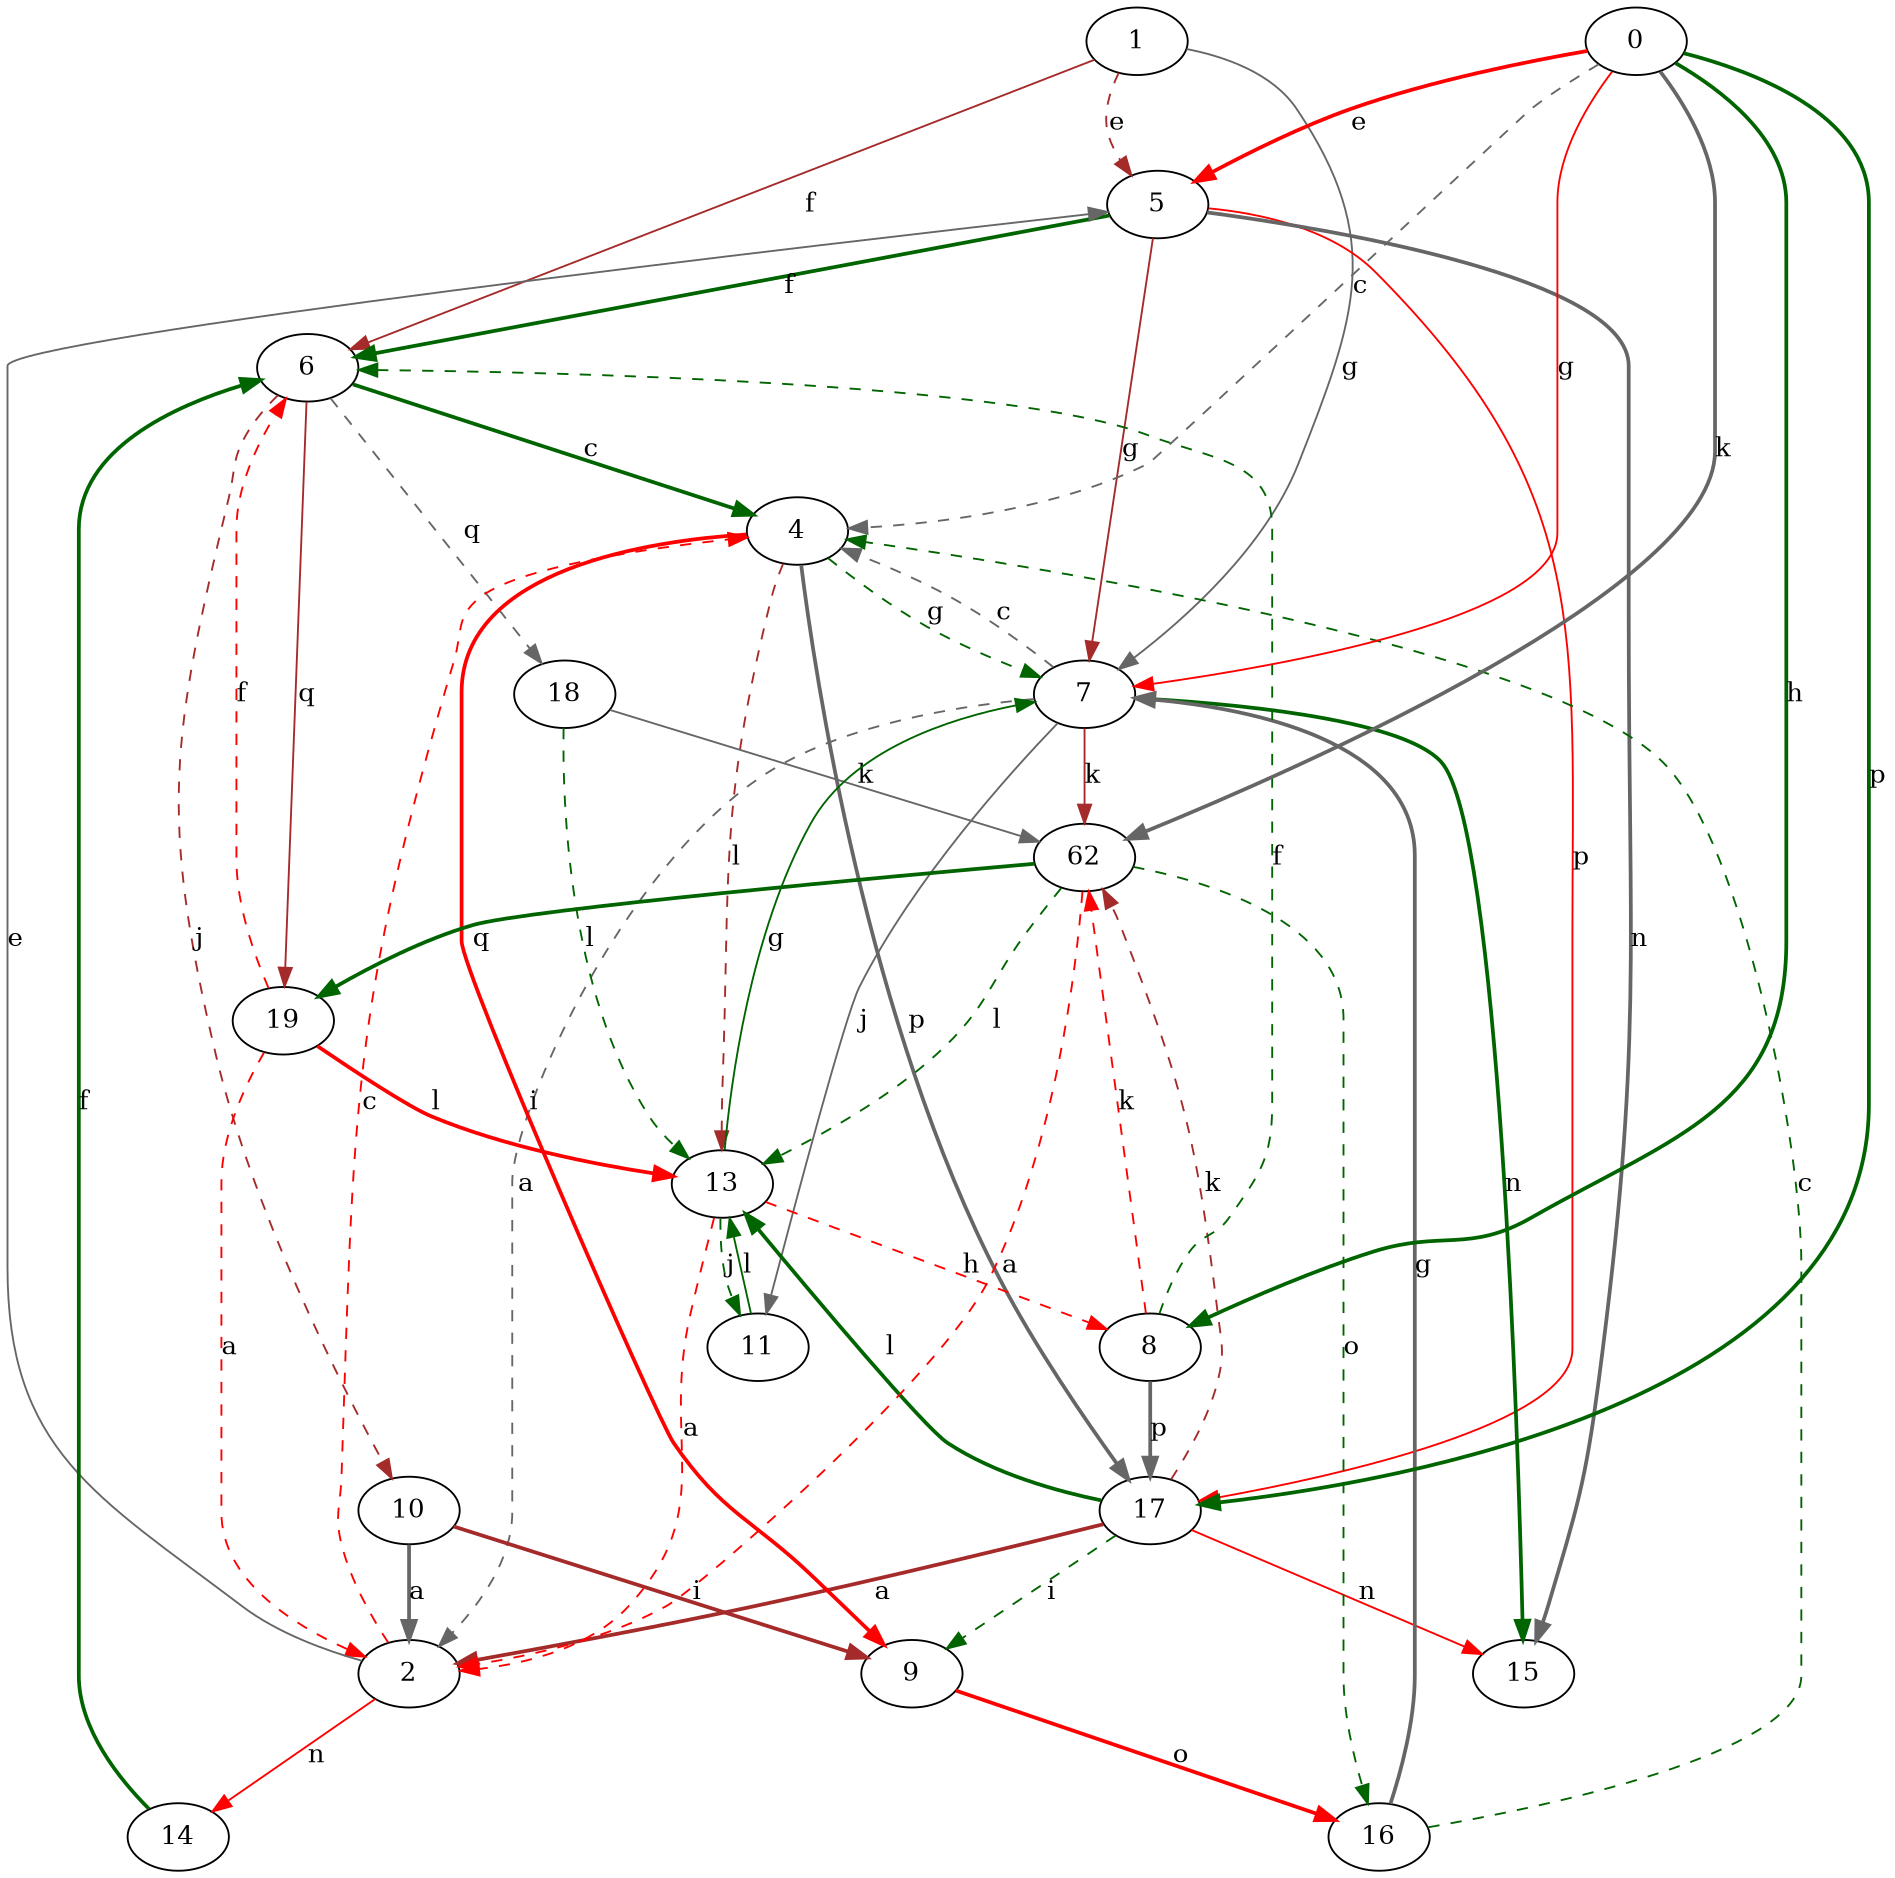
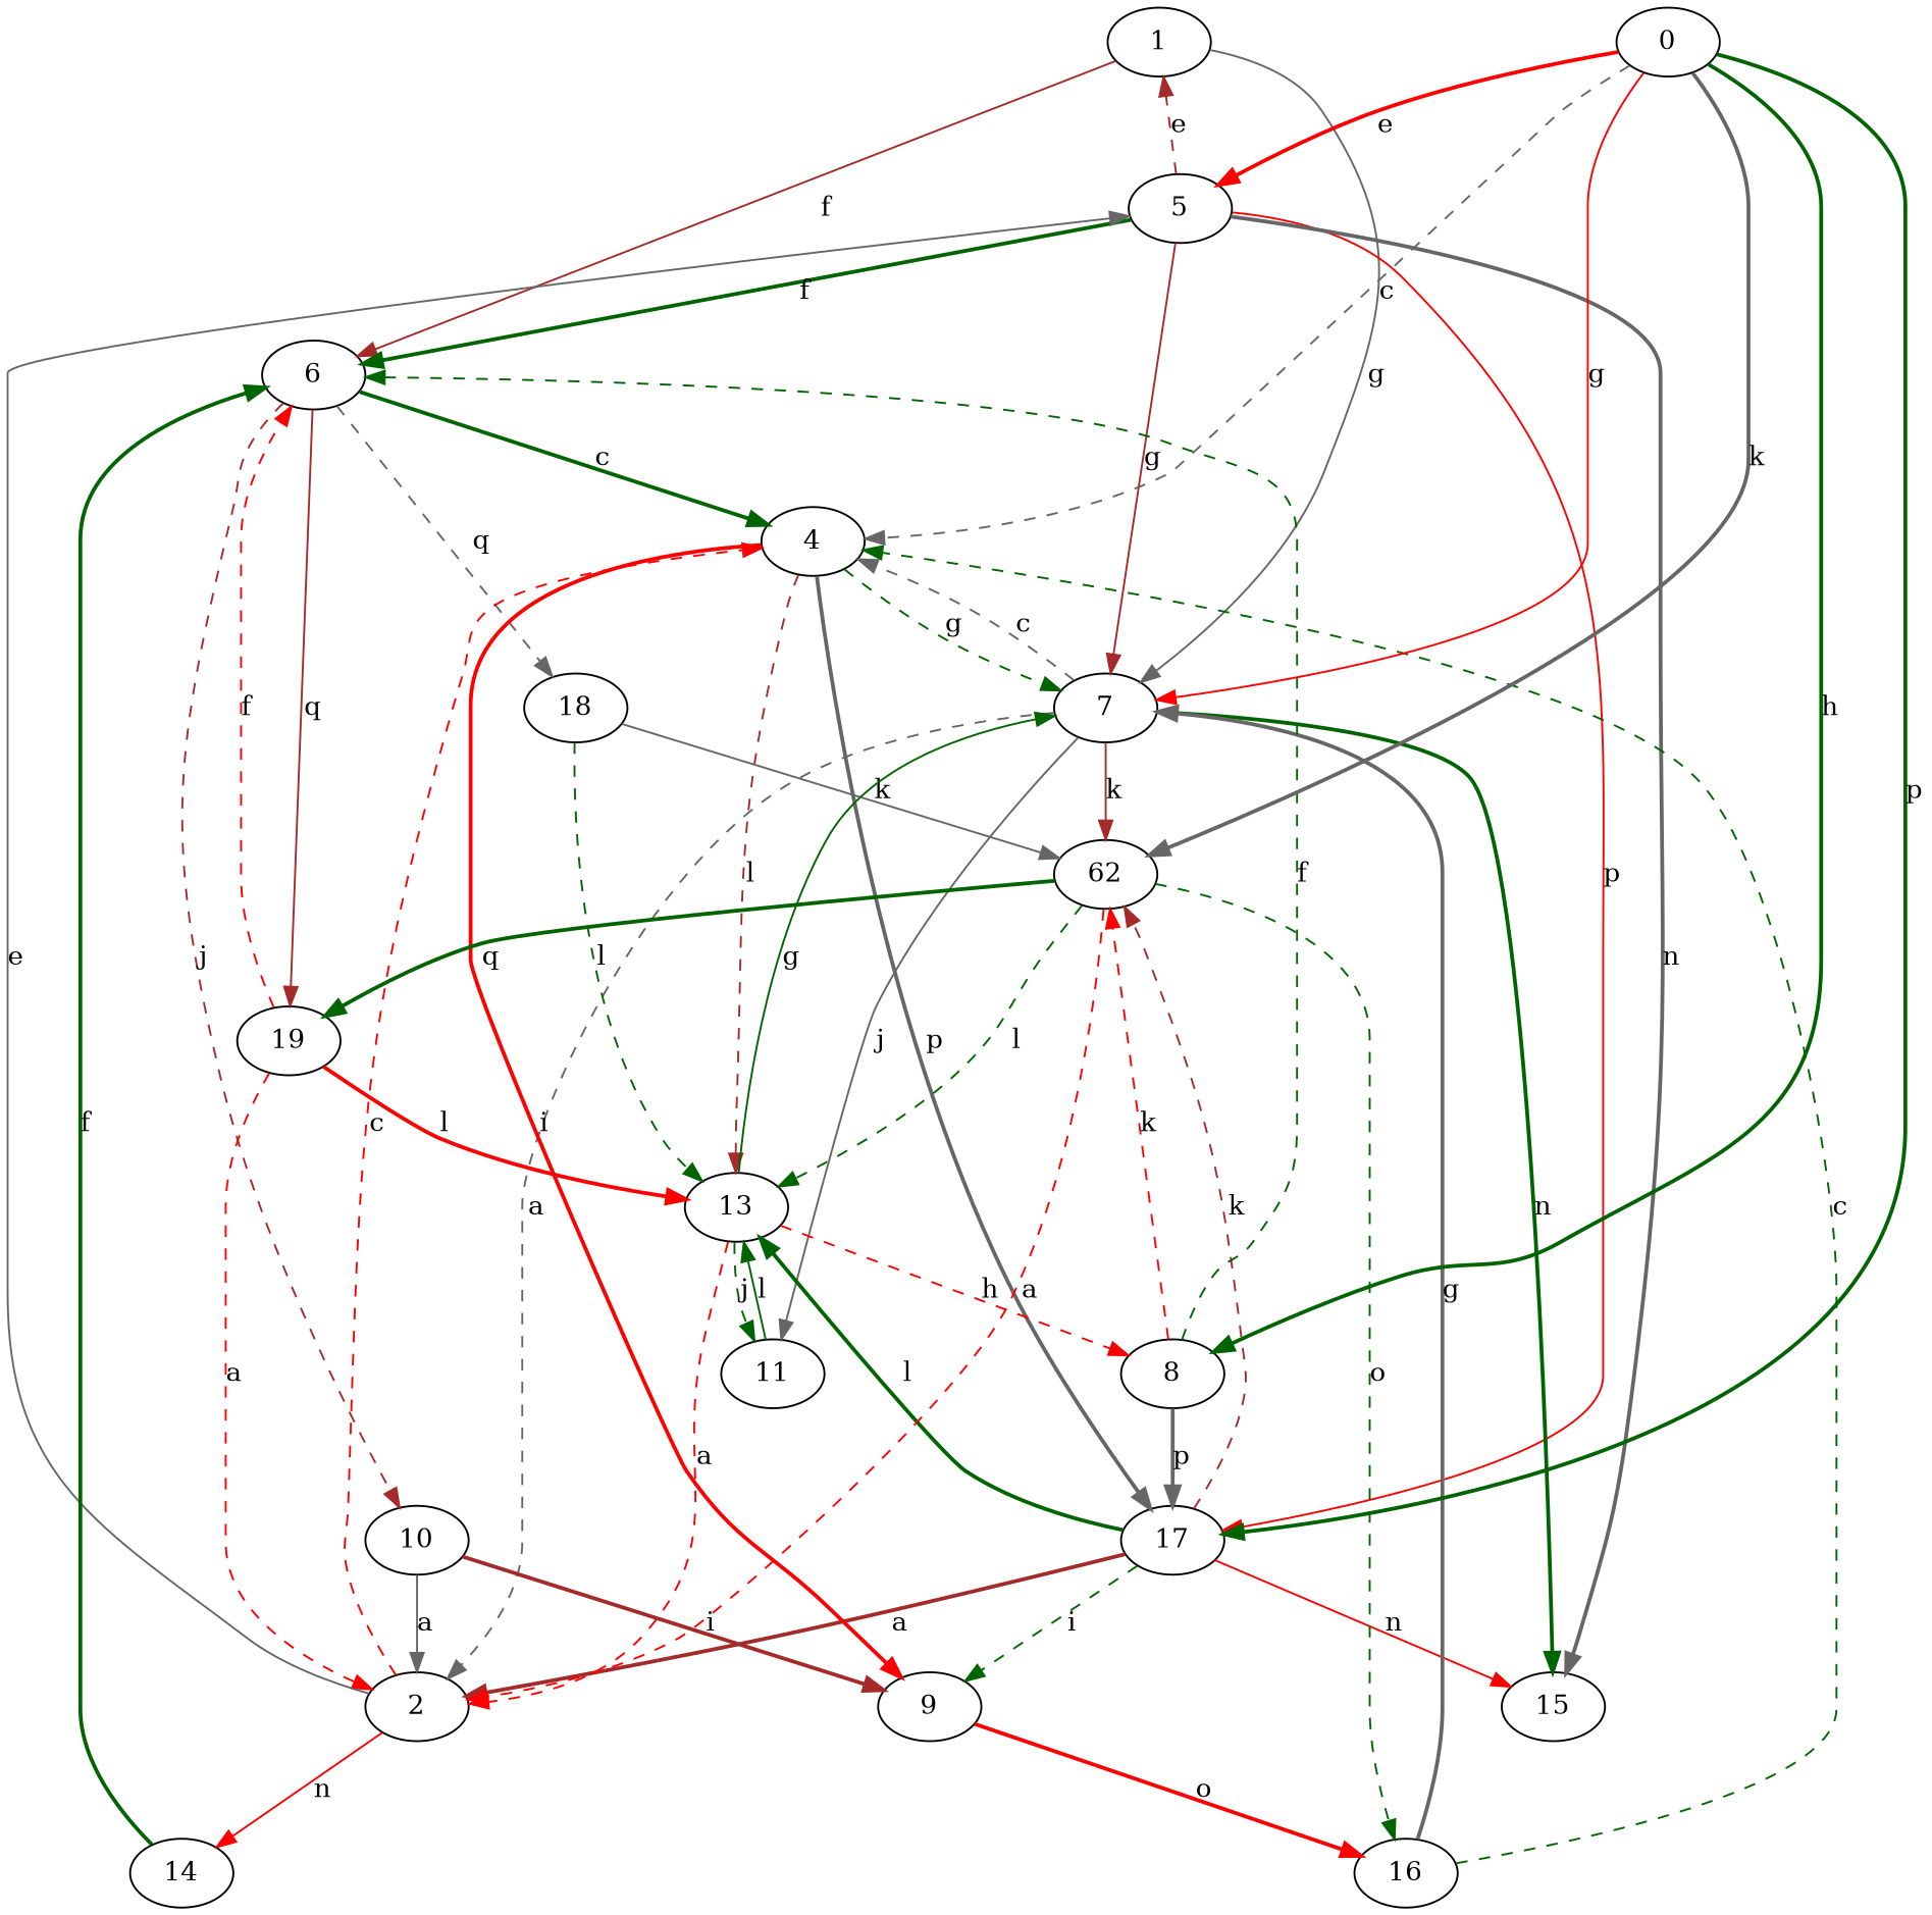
  strict digraph {
    edge [color=darkgreen style=dashed]
    1
    5
    6
    7
    17
    15
    4
    10
    18
    19
    2
    11
    n13 [label=62]
    14
    9
    13
    16
    8
    0
-   1 -> 5 [color=brown label=e]
+   5 -> 1 [color=brown label=e]
    1 -> 6 [color=brown label=f style=solid]
    1 -> 7 [color=gray40 label=g style=solid]
    5 -> 6 [label=f style=bold]
    5 -> 7 [color=brown label=g style=solid]
    5 -> 17 [color=red label=p style=solid]
    5 -> 15 [color=gray40 label=n style=bold]
    6 -> 4 [label=c style=bold]
    6 -> 10 [color=brown label=j]
    6 -> 18 [color=gray40 label=q]
    6 -> 19 [color=brown label=q style=solid]
    7 -> 15 [label=n style=bold]
    7 -> 4 [color=gray40 label=c]
    7 -> 2 [color=gray40 label=a]
    7 -> 11 [color=gray40 label=j style=solid]
    7 -> n13 [color=brown label=k style=solid]
    17 -> 15 [color=red label=n style=solid]
    17 -> 2 [color=brown label=a style=bold]
    17 -> n13 [color=brown label=k]
    17 -> 9 [label=i]
    17 -> 13 [label=l style=bold]
    4 -> 7 [label=g]
    4 -> 17 [color=gray40 label=p style=bold]
    4 -> 9 [color=red label=i style=bold]
    4 -> 13 [color=brown label=l]
-   10 -> 2 [color=gray40 label=a style=bold]
+   10 -> 2 [color=gray40 label=a style=solid]
    10 -> 9 [color=brown label=i style=bold]
    18 -> n13 [color=gray40 label=k style=solid]
    18 -> 13 [label=l]
    19 -> 6 [color=red label=f]
    19 -> 2 [color=red label=a]
    19 -> 13 [color=red label=l style=bold]
    2 -> 5 [color=gray40 label=e style=solid]
    2 -> 4 [color=red label=c]
    2 -> 14 [color=red label=n style=solid]
    11 -> 13 [label=l style=solid]
    n13 -> 19 [label=q style=bold]
    n13 -> 2 [color=red label=a]
    n13 -> 13 [label=l]
    n13 -> 16 [label=o]
    14 -> 6 [label=f style=bold]
    9 -> 16 [color=red label=o style=bold]
    13 -> 7 [label=g style=solid]
    13 -> 2 [color=red label=a]
    13 -> 11 [label=j]
    13 -> 8 [color=red label=h]
    16 -> 7 [color=gray40 label=g style=bold]
    16 -> 4 [label=c]
    8 -> 6 [label=f]
    8 -> 17 [color=gray40 label=p style=bold]
    8 -> n13 [color=red label=k]
    0 -> 5 [color=red label=e style=bold]
    0 -> 7 [color=red label=g style=solid]
    0 -> 17 [label=p style=bold]
    0 -> 4 [color=gray40 label=c]
    0 -> n13 [color=gray40 label=k style=bold]
    0 -> 8 [label=h style=bold]
  }
